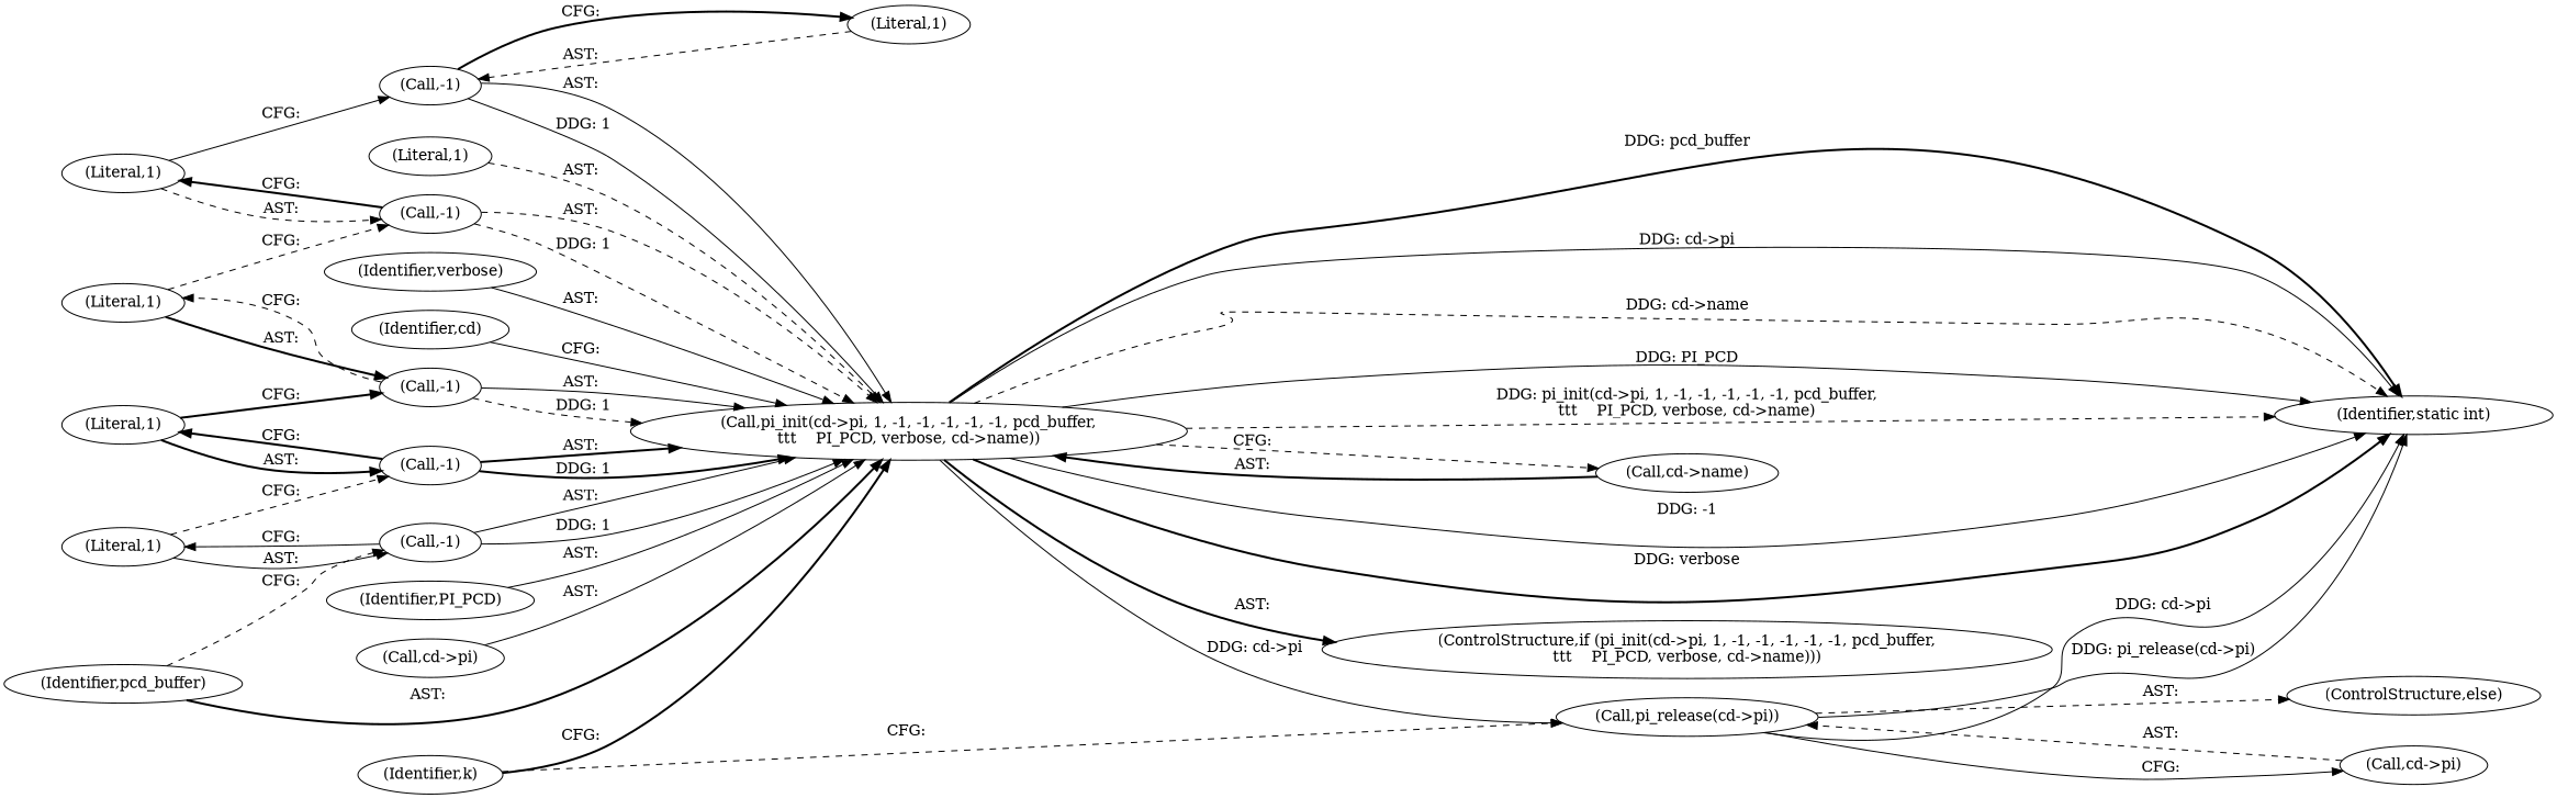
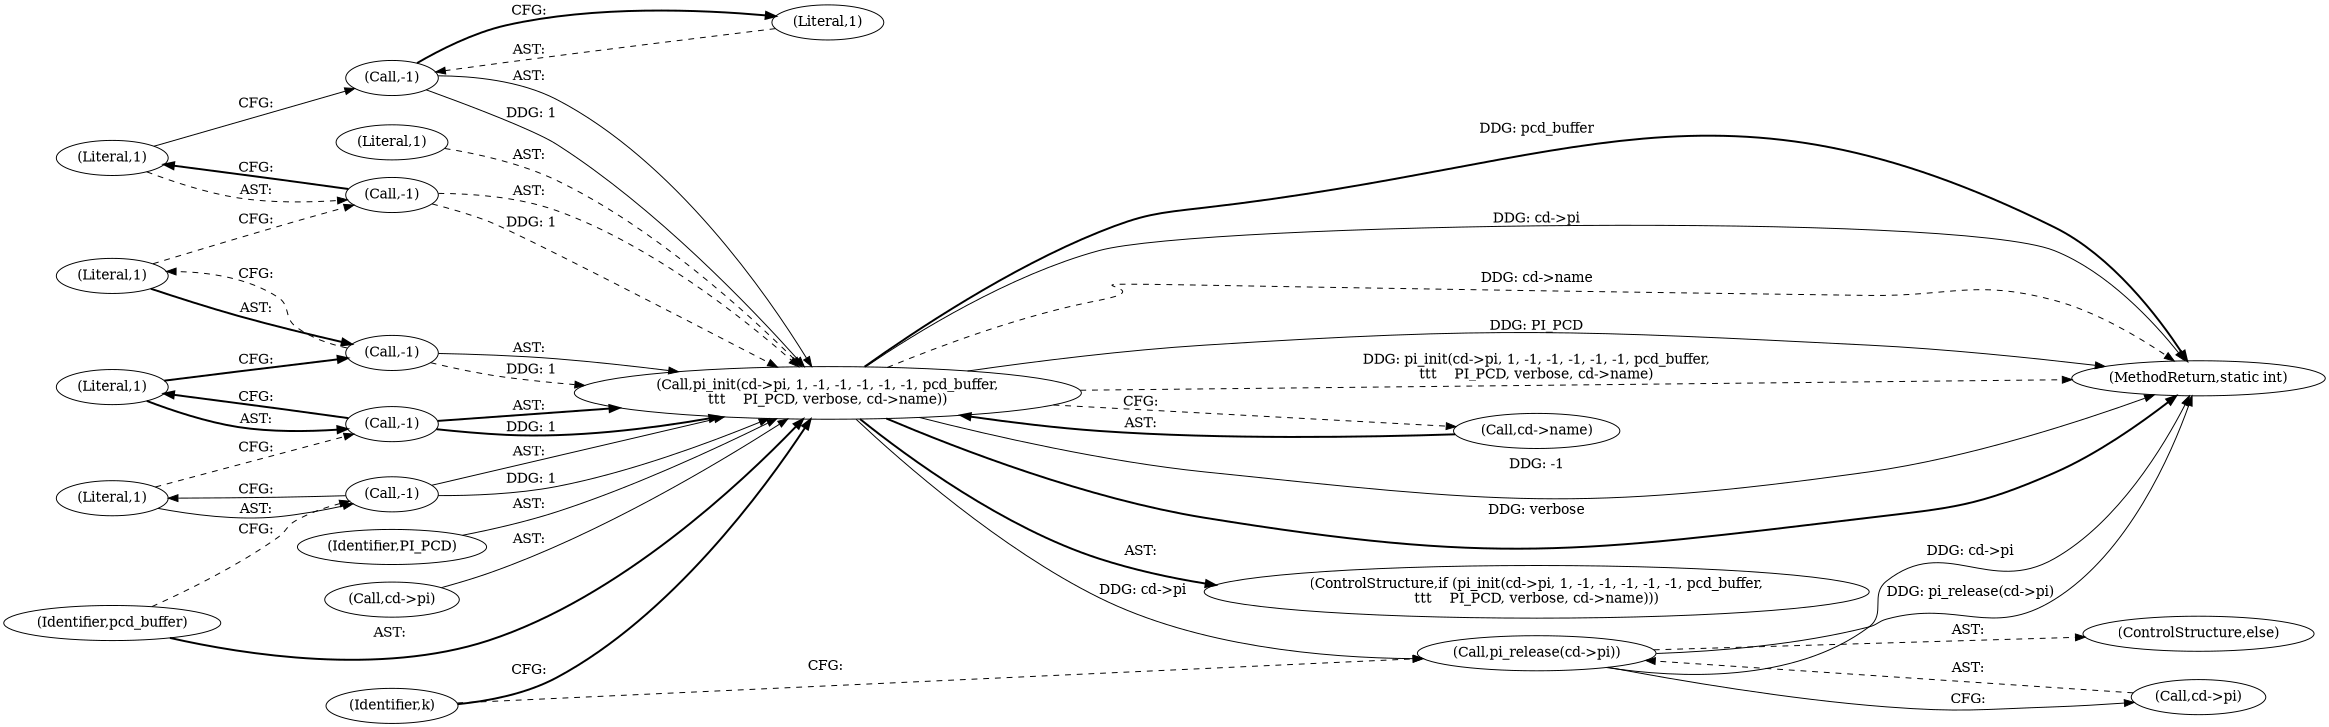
  digraph {
    rankdir=LR
    edge [style=solid]
    n1 [label="(Call,pi_init(cd->pi, 1, -1, -1, -1, -1, -1, pcd_buffer,\n\t\t\t    PI_PCD, verbose, cd->name))"]
    n2 [label="(Call,pi_release(cd->pi))"]
    n3 [label="(ControlStructure,if (pi_init(cd->pi, 1, -1, -1, -1, -1, -1, pcd_buffer,\n\t\t\t    PI_PCD, verbose, cd->name)))"]
-   n4 [label="(Identifier,static int)"]
+   n4 [label="(MethodReturn,static int)"]
    n5 [label="(Call,cd->name)"]
    n6 [label="(Call,cd->pi)"]
    n7 [label="(ControlStructure,else)"]
    n8 [label="(Call,-1)"]
    n9 [label="(Literal,1)"]
    n10 [label="(Call,-1)"]
    n11 [label="(Literal,1)"]
    n12 [label="(Call,-1)"]
    n13 [label="(Literal,1)"]
    n14 [label="(Call,-1)"]
    n15 [label="(Literal,1)"]
    n16 [label="(Call,-1)"]
    n17 [label="(Literal,1)"]
    n18 [label="(Identifier,PI_PCD)"]
    n19 [label="(Call,cd->pi)"]
    n20 [label="(Identifier,pcd_buffer)"]
    n21 [label="(Identifier,k)"]
    n22 [label="(Literal,1)"]
-   n23 [label="(Identifier,verbose)"]
-   n24 [label="(Identifier,cd)"]
    n1 -> n2 [label="DDG: cd->pi"]
    n1 -> n3 [label="AST: " style=bold]
    n1 -> n4 [label="DDG: cd->pi"]
    n1 -> n4 [label="DDG: cd->name" style=dashed]
    n1 -> n4 [label="DDG: PI_PCD"]
    n1 -> n4 [label="DDG: pi_init(cd->pi, 1, -1, -1, -1, -1, -1, pcd_buffer,\n\t\t\t    PI_PCD, verbose, cd->name)" style=dashed]
    n1 -> n4 [label="DDG: -1"]
    n1 -> n4 [label="DDG: verbose" style=bold]
    n1 -> n4 [label="DDG: pcd_buffer" style=bold]
    n1 -> n5 [label="CFG: " style=dashed]
    n2 -> n4 [label="DDG: cd->pi"]
    n2 -> n4 [label="DDG: pi_release(cd->pi)"]
    n2 -> n6 [label="CFG: "]
    n2 -> n7 [label="AST: " style=dashed]
    n5 -> n1 [label="AST: " style=bold]
    n6 -> n2 [label="AST: " style=dashed]
    n8 -> n1 [label="AST: "]
    n8 -> n1 [label="DDG: 1"]
    n8 -> n9 [label="CFG: " style=bold]
    n9 -> n8 [label="AST: " style=dashed]
    n10 -> n1 [label="AST: " style=dashed]
    n10 -> n1 [label="DDG: 1" style=dashed]
    n10 -> n11 [label="CFG: " style=bold]
    n11 -> n8 [label="CFG: "]
    n11 -> n10 [label="AST: " style=dashed]
    n12 -> n1 [label="AST: "]
    n12 -> n1 [label="DDG: 1" style=dashed]
    n12 -> n13 [label="CFG: " style=dashed]
    n13 -> n10 [label="CFG: " style=dashed]
    n13 -> n12 [label="AST: " style=bold]
    n14 -> n1 [label="AST: " style=bold]
    n14 -> n1 [label="DDG: 1" style=bold]
    n14 -> n15 [label="CFG: " style=bold]
    n15 -> n12 [label="CFG: " style=bold]
    n15 -> n14 [label="AST: " style=bold]
    n16 -> n1 [label="AST: "]
    n16 -> n1 [label="DDG: 1"]
    n16 -> n17 [label="CFG: "]
    n17 -> n14 [label="CFG: " style=dashed]
    n17 -> n16 [label="AST: "]
    n18 -> n1 [label="AST: "]
    n19 -> n1 [label="AST: "]
    n20 -> n1 [label="AST: " style=bold]
    n20 -> n16 [label="CFG: " style=dashed]
    n21 -> n1 [label="CFG: " style=bold]
    n21 -> n2 [label="CFG: " style=dashed]
    n22 -> n1 [label="AST: " style=dashed]
-   n23 -> n1 [label="AST: "]
-   n24 -> n1 [label="CFG: "]
  }
